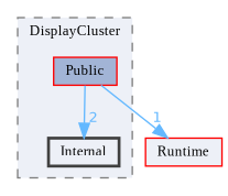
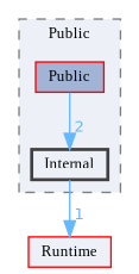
  digraph {
    compound=true
    fontname="Liberation Serif"
    node [color=red fillcolor="#edf0f7" fontname="Liberation Serif" fontsize=10 shape=box style=filled]
    edge [color=steelblue1 fontcolor=steelblue1 fontname="Liberation Serif" fontsize=10 labeldistance=1.5 labelfontname=Helvetica labelfontsize=10]
    n1 [fillcolor="#a2b4d6" height=0.2 label=Public width=0.4]
    n2 [color=grey25 height=0.2 label=Internal style="filled,bold" width=0.4]
    n3 [height=0.2 label=Runtime width=0.4]
    subgraph cluster_1 {
      bgcolor="#edf0f7"
      fontsize=10
-     label=DisplayCluster
+     label=Public
      pencolor=grey50
      style="filled,dashed"
      n1
      n2
    }
    n1 -> n2 [headlabel=2]
-   n1 -> n3 [headlabel=1]
+   n2 -> n3 [headlabel=1]
  }
